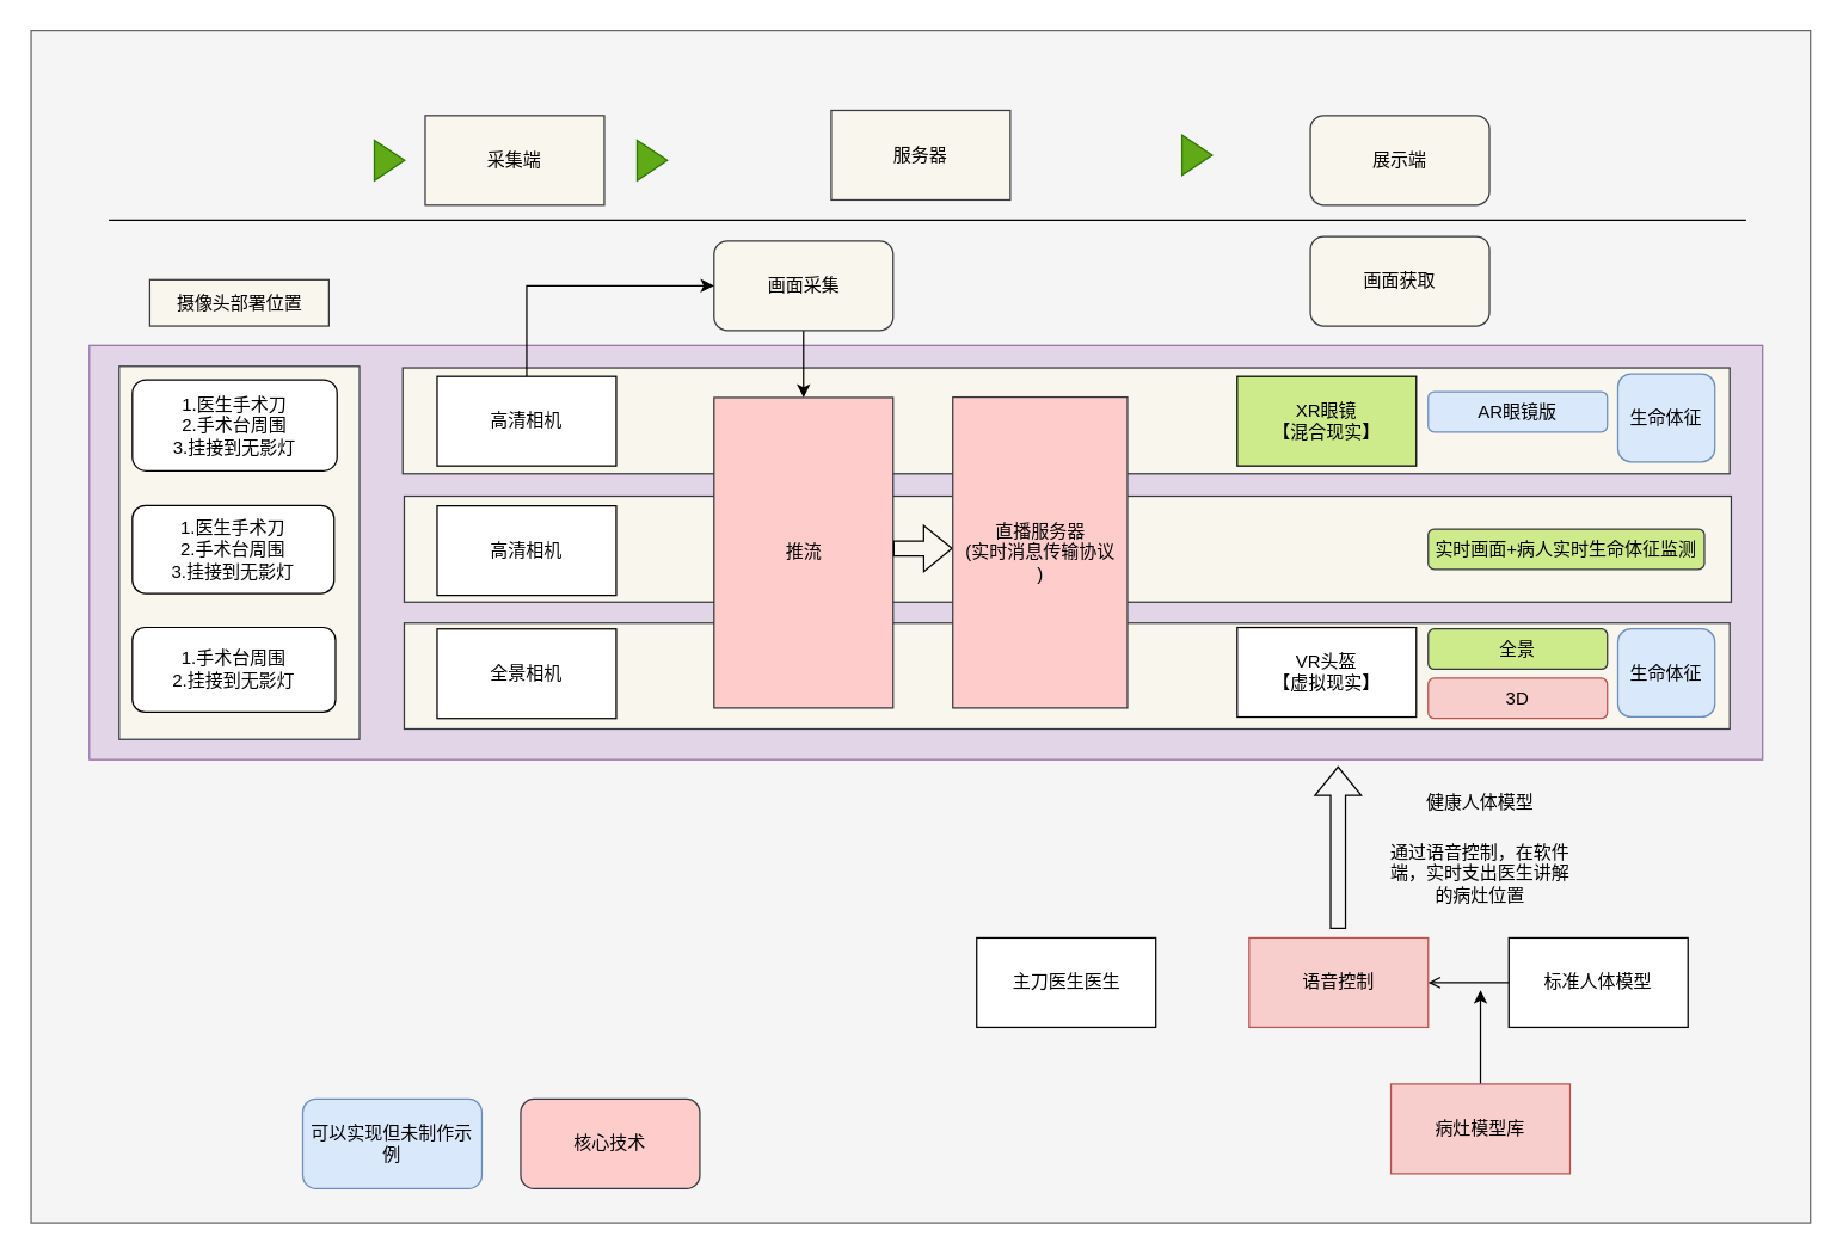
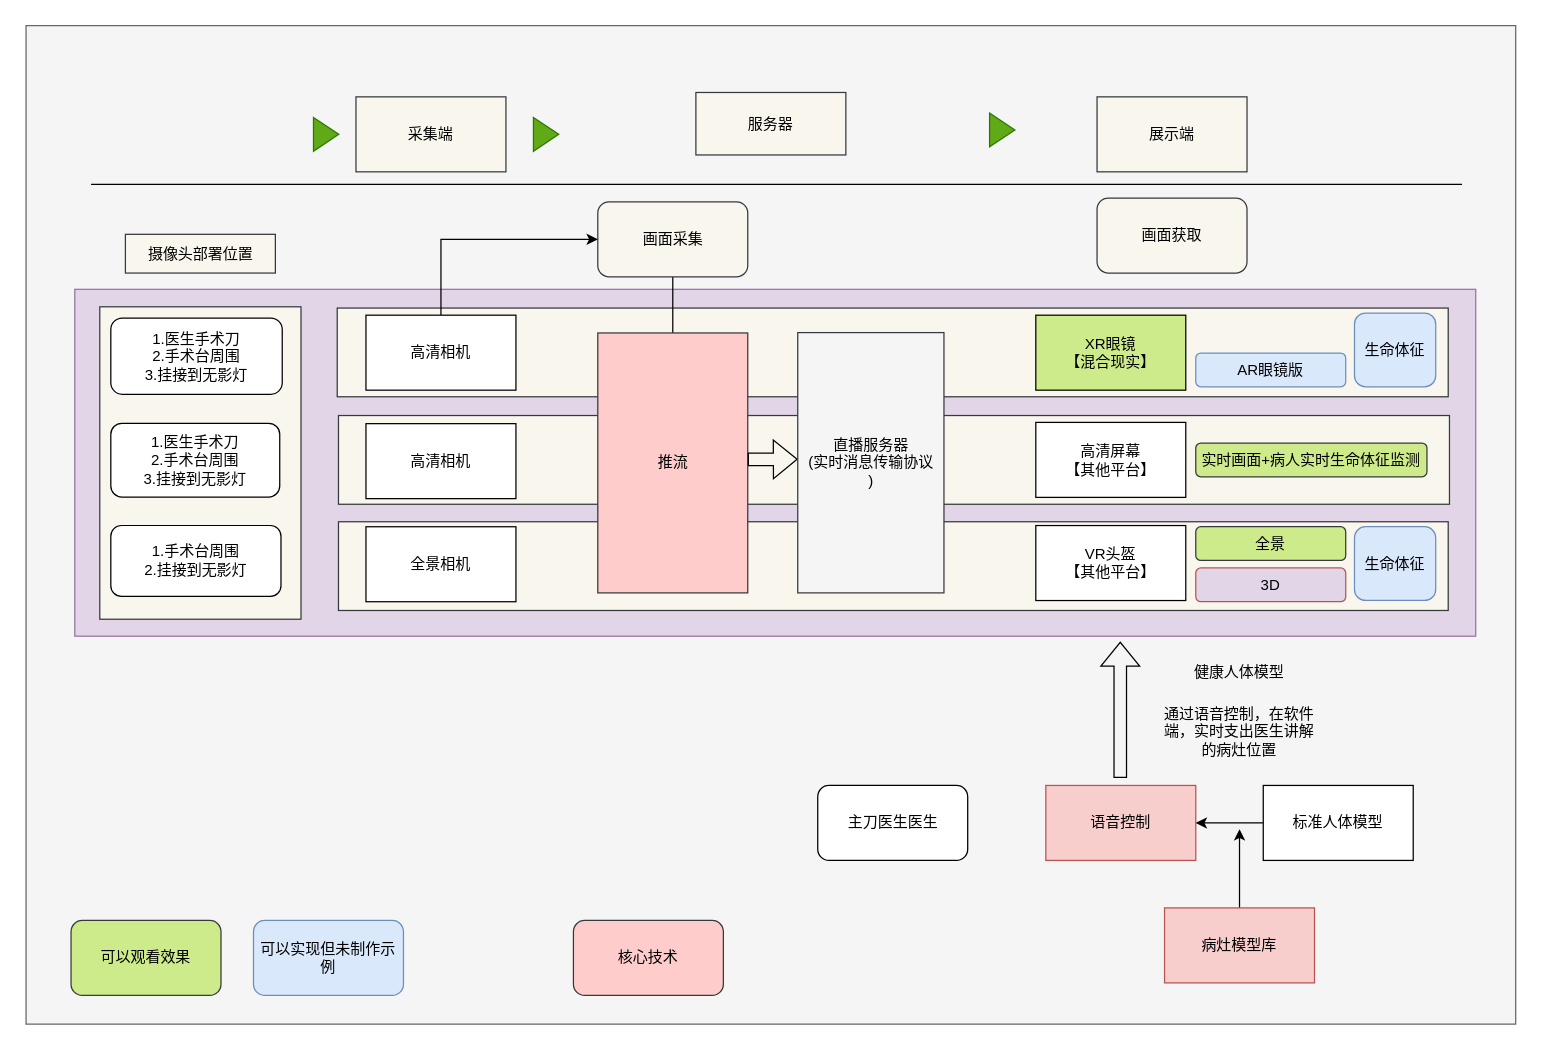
  <mxCell id="0" />
  <mxCell id="1" parent="0" />
  <mxCell id="2" value="" style="whiteSpace=wrap;html=1;fillColor=#f5f5f5;strokeColor=#666666;fontColor=#333333;movable=1;resizable=1;rotatable=1;deletable=1;editable=1;locked=0;connectable=1;" parent="1" vertex="1"><mxGeometry x="20" y="20" width="1192" height="799" as="geometry" /></mxCell>
  <mxCell id="3" value="采集端" style="rounded=0;whiteSpace=wrap;html=1;fillColor=#f9f7ed;strokeColor=#36393d;" parent="1" vertex="1"><mxGeometry x="284" y="77" width="120" height="60" as="geometry" /></mxCell>
- <mxCell id="4" value="服务器" style="rounded=0;whiteSpace=wrap;html=1;fillColor=#f9f7ed;strokeColor=#36393d;" parent="1" vertex="1"><mxGeometry x="556" y="73.5" width="120" height="60" as="geometry" /></mxCell>
- <mxCell id="5" value="展示端" style="whiteSpace=wrap;html=1;fillColor=#f9f7ed;strokeColor=#36393d;rounded=1;" parent="1" vertex="1"><mxGeometry x="877" y="77" width="120" height="60" as="geometry" /></mxCell>
+ <mxCell id="4" value="服务器" style="rounded=0;whiteSpace=wrap;html=1;fillColor=#f9f7ed;strokeColor=#36393d;" parent="1" vertex="1"><mxGeometry x="556" y="73.5" width="120" height="50" as="geometry" /></mxCell>
+ <mxCell id="5" value="展示端" style="rounded=0;whiteSpace=wrap;html=1;fillColor=#f9f7ed;strokeColor=#36393d;" parent="1" vertex="1"><mxGeometry x="877" y="77" width="120" height="60" as="geometry" /></mxCell>
  <mxCell id="6" value="摄像头部署位置" style="rounded=0;whiteSpace=wrap;html=1;fillColor=#f9f7ed;strokeColor=#36393d;" parent="1" vertex="1"><mxGeometry x="99.5" y="187" width="120" height="31" as="geometry" /></mxCell>
  <mxCell id="7" value="" style="rounded=0;whiteSpace=wrap;html=1;fillColor=#e1d5e7;strokeColor=#9673a6;movable=1;resizable=1;rotatable=1;deletable=1;editable=1;locked=0;connectable=1;" parent="1" vertex="1"><mxGeometry x="59" y="231" width="1121" height="277.57" as="geometry" /></mxCell>
  <mxCell id="8" value="" style="rounded=0;whiteSpace=wrap;html=1;movable=1;resizable=1;rotatable=1;deletable=1;editable=1;locked=0;connectable=1;container=0;fillColor=#f9f7ed;strokeColor=#36393d;" parent="1" vertex="1"><mxGeometry x="270" y="332" width="889" height="71" as="geometry" /></mxCell>
  <mxCell id="9" value="" style="rounded=0;whiteSpace=wrap;html=1;shadow=0;movable=1;resizable=1;rotatable=1;deletable=1;editable=1;locked=0;connectable=1;container=0;fillColor=#f9f7ed;strokeColor=#36393d;" parent="1" vertex="1"><mxGeometry x="269" y="246" width="889" height="71" as="geometry" /></mxCell>
  <mxCell id="10" value="" style="rounded=0;whiteSpace=wrap;html=1;movable=1;resizable=1;rotatable=1;deletable=1;editable=1;locked=0;connectable=1;container=0;fillColor=#f9f7ed;strokeColor=#36393d;" parent="1" vertex="1"><mxGeometry x="270" y="417" width="888" height="71" as="geometry" /></mxCell>
- <mxCell id="11" style="edgeStyle=orthogonalEdgeStyle;rounded=0;orthogonalLoop=1;jettySize=auto;html=1;exitX=0.5;exitY=1;exitDx=0;exitDy=0;entryX=0.5;entryY=0;entryDx=0;entryDy=0;" parent="1" source="12" target="22" edge="1"><mxGeometry relative="1" as="geometry" /></mxCell>
+ <mxCell id="11" style="edgeStyle=orthogonalEdgeStyle;rounded=0;orthogonalLoop=1;jettySize=auto;html=1;exitX=0.5;exitY=1;exitDx=0;exitDy=0;entryX=0.5;entryY=0;entryDx=0;entryDy=0;endArrow=none;" parent="1" source="12" target="22" edge="1"><mxGeometry relative="1" as="geometry" /></mxCell>
  <mxCell id="12" value="画面采集" style="rounded=1;whiteSpace=wrap;html=1;fillColor=#f9f7ed;strokeColor=#36393d;" parent="1" vertex="1"><mxGeometry x="477.5" y="161" width="120" height="60" as="geometry" /></mxCell>
  <mxCell id="13" value="画面获取" style="rounded=1;whiteSpace=wrap;html=1;fillColor=#f9f7ed;strokeColor=#36393d;" parent="1" vertex="1"><mxGeometry x="877" y="158" width="120" height="60" as="geometry" /></mxCell>
  <mxCell id="14" value="" style="endArrow=none;html=1;rounded=0;" parent="1" edge="1"><mxGeometry width="50" height="50" relative="1" as="geometry"><mxPoint x="72" y="147" as="sourcePoint" /><mxPoint x="1169" y="147" as="targetPoint" /></mxGeometry></mxCell>
  <mxCell id="15" value="" style="triangle;whiteSpace=wrap;html=1;fillColor=#60a917;fontColor=#ffffff;strokeColor=#2D7600;" parent="1" vertex="1"><mxGeometry x="426" y="93.5" width="20.25" height="27" as="geometry" /></mxCell>
  <mxCell id="16" value="" style="triangle;whiteSpace=wrap;html=1;fillColor=#60a917;fontColor=#ffffff;strokeColor=#2D7600;" parent="1" vertex="1"><mxGeometry x="791" y="90" width="20.25" height="27" as="geometry" /></mxCell>
  <mxCell id="17" value="" style="triangle;whiteSpace=wrap;html=1;fillColor=#60a917;fontColor=#ffffff;strokeColor=#2D7600;" parent="1" vertex="1"><mxGeometry x="250" y="93.5" width="20.25" height="27" as="geometry" /></mxCell>
  <mxCell id="18" value="全景相机" style="rounded=0;whiteSpace=wrap;html=1;" parent="1" vertex="1"><mxGeometry x="292" y="421" width="120" height="60" as="geometry" /></mxCell>
  <mxCell id="19" style="edgeStyle=orthogonalEdgeStyle;rounded=0;orthogonalLoop=1;jettySize=auto;html=1;exitX=0.5;exitY=0;exitDx=0;exitDy=0;entryX=0;entryY=0.5;entryDx=0;entryDy=0;" parent="1" source="20" target="12" edge="1"><mxGeometry relative="1" as="geometry" /></mxCell>
  <mxCell id="20" value="高清相机" style="rounded=0;whiteSpace=wrap;html=1;" parent="1" vertex="1"><mxGeometry x="292" y="251.71" width="120" height="60" as="geometry" /></mxCell>
  <mxCell id="21" value="高清相机" style="rounded=0;whiteSpace=wrap;html=1;" parent="1" vertex="1"><mxGeometry x="292" y="338.5" width="120" height="60" as="geometry" /></mxCell>
  <mxCell id="22" value="推流" style="rounded=0;whiteSpace=wrap;html=1;fillColor=#ffcccc;strokeColor=#36393d;container=0;" parent="1" vertex="1"><mxGeometry x="477.5" y="265.93" width="120" height="208" as="geometry"><mxRectangle x="720" y="314.29" width="59" height="26" as="alternateBounds" /></mxGeometry></mxCell>
  <mxCell id="23" value="" style="shape=flexArrow;endArrow=classic;html=1;rounded=0;exitX=1;exitY=0.5;exitDx=0;exitDy=0;entryX=0;entryY=0.5;entryDx=0;entryDy=0;" parent="1" edge="1"><mxGeometry width="50" height="50" relative="1" as="geometry"><mxPoint x="597.5" y="367.15" as="sourcePoint" /><mxPoint x="637.5" y="367.005" as="targetPoint" /></mxGeometry></mxCell>
  <mxCell id="24" value="全景" style="rounded=1;whiteSpace=wrap;html=1;fillColor=#cdeb8b;strokeColor=#36393d;" parent="1" vertex="1"><mxGeometry x="956" y="421" width="120" height="27" as="geometry" /></mxCell>
- <mxCell id="25" value="3D" style="rounded=1;whiteSpace=wrap;html=1;fillColor=#f8cecc;strokeColor=#b85450;" parent="1" vertex="1"><mxGeometry x="956" y="454" width="120" height="27" as="geometry" /></mxCell>
- <mxCell id="26" value="AR眼镜版" style="rounded=1;whiteSpace=wrap;html=1;fillColor=#dae8fc;strokeColor=#6c8ebf;" parent="1" vertex="1"><mxGeometry x="956" y="262" width="120" height="27" as="geometry" /></mxCell>
+ <mxCell id="25" value="3D" style="rounded=1;whiteSpace=wrap;html=1;fillColor=#e1d5e7;strokeColor=#b85450;" parent="1" vertex="1"><mxGeometry x="956" y="454" width="120" height="27" as="geometry" /></mxCell>
+ <mxCell id="26" value="AR眼镜版" style="rounded=1;whiteSpace=wrap;html=1;fillColor=#dae8fc;strokeColor=#6c8ebf;" parent="1" vertex="1"><mxGeometry x="956" y="282" width="120" height="27" as="geometry" /></mxCell>
+ <mxCell id="27" value="可以观看效果" style="rounded=1;whiteSpace=wrap;html=1;fillColor=#cdeb8b;strokeColor=#36393d;" parent="1" vertex="1"><mxGeometry x="56" y="736" width="120" height="60" as="geometry" /></mxCell>
  <mxCell id="28" value="可以实现但未制作示例" style="rounded=1;whiteSpace=wrap;html=1;fillColor=#dae8fc;strokeColor=#6c8ebf;" parent="1" vertex="1"><mxGeometry x="202" y="736" width="120" height="60" as="geometry" /></mxCell>
- <mxCell id="29" value="核心技术" style="rounded=1;whiteSpace=wrap;html=1;fillColor=#ffcccc;strokeColor=#36393d;" parent="1" vertex="1"><mxGeometry x="348" y="736" width="120" height="60" as="geometry" /></mxCell>
+ <mxCell id="29" value="核心技术" style="rounded=1;whiteSpace=wrap;html=1;fillColor=#ffcccc;strokeColor=#36393d;" parent="1" vertex="1"><mxGeometry x="458" y="736" width="120" height="60" as="geometry" /></mxCell>
  <mxCell id="30" value="XR眼镜&lt;br&gt;【混合现实】" style="rounded=0;whiteSpace=wrap;html=1;fillColor=#cdeb8b;" parent="1" vertex="1"><mxGeometry x="828" y="251.71" width="120" height="60" as="geometry" /></mxCell>
- <mxCell id="31" value="VR头盔&lt;br&gt;【虚拟现实】" style="rounded=0;whiteSpace=wrap;html=1;" parent="1" vertex="1"><mxGeometry x="828" y="420.04" width="120" height="60" as="geometry" /></mxCell>
+ <mxCell id="31" value="VR头盔&lt;br&gt;【其他平台】" style="rounded=0;whiteSpace=wrap;html=1;" parent="1" vertex="1"><mxGeometry x="828" y="420.04" width="120" height="60" as="geometry" /></mxCell>
  <mxCell id="32" value="" style="group;fillColor=#f9f7ed;strokeColor=#36393d;shadow=0;rounded=0;glass=0;" parent="1" vertex="1" connectable="0"><mxGeometry x="79" y="245" width="161" height="250" as="geometry" /></mxCell>
  <mxCell id="33" value="1.手术台周围&lt;br&gt;2.挂接到无影灯" style="rounded=1;whiteSpace=wrap;html=1;imageAspect=1;shadow=0;glass=0;" parent="32" vertex="1"><mxGeometry x="8.83" y="175" width="136.17" height="56.7" as="geometry" /></mxCell>
  <mxCell id="34" value="1.医生手术刀&lt;br&gt;2.手术台周围&lt;br&gt;3.挂接到无影灯" style="rounded=1;whiteSpace=wrap;html=1;shadow=0;" parent="32" vertex="1"><mxGeometry x="8.83" y="9" width="137.17" height="61" as="geometry" /></mxCell>
  <mxCell id="35" value="1.医生手术刀&lt;br&gt;2.手术台周围&lt;br&gt;3.挂接到无影灯" style="rounded=1;whiteSpace=wrap;html=1;shadow=0;" parent="32" vertex="1"><mxGeometry x="8.83" y="93.21" width="135.17" height="59" as="geometry" /></mxCell>
- <mxCell id="36" value="直播服务器&lt;br&gt;(实时消息传输协议&lt;br&gt;)" style="rounded=0;whiteSpace=wrap;html=1;fillColor=#ffcccc;strokeColor=#36393d;align=center;" parent="1" vertex="1"><mxGeometry x="637.5" y="265.64" width="117" height="208.29" as="geometry" /></mxCell>
+ <mxCell id="36" value="直播服务器&lt;br&gt;(实时消息传输协议&lt;br&gt;)" style="rounded=0;whiteSpace=wrap;html=1;fillColor=#f5f5f5;strokeColor=#36393d;align=center;" parent="1" vertex="1"><mxGeometry x="637.5" y="265.64" width="117" height="208.29" as="geometry" /></mxCell>
+ <mxCell id="37" value="高清屏幕&lt;br&gt;【其他平台】" style="rounded=0;whiteSpace=wrap;html=1;" parent="1" vertex="1"><mxGeometry x="828" y="337.5" width="120" height="60" as="geometry" /></mxCell>
  <mxCell id="38" value="实时画面+病人实时生命体征监测" style="rounded=1;whiteSpace=wrap;html=1;fillColor=#cdeb8b;strokeColor=#36393d;movable=1;resizable=1;rotatable=1;deletable=1;editable=1;locked=0;connectable=1;" parent="1" vertex="1"><mxGeometry x="956" y="354" width="185" height="27" as="geometry" /></mxCell>
  <mxCell id="39" value="生命体征" style="rounded=1;whiteSpace=wrap;html=1;fillColor=#dae8fc;strokeColor=#6c8ebf;" parent="1" vertex="1"><mxGeometry x="1083" y="421" width="65" height="59" as="geometry" /></mxCell>
  <mxCell id="40" value="语音控制" style="rounded=0;whiteSpace=wrap;html=1;fillColor=#f8cecc;strokeColor=#b85450;" parent="1" vertex="1"><mxGeometry x="836" y="628" width="120" height="60" as="geometry" /></mxCell>
- <mxCell id="41" value="主刀医生医生" style="rounded=0;whiteSpace=wrap;html=1;" parent="1" vertex="1"><mxGeometry x="653.5" y="628" width="120" height="60" as="geometry" /></mxCell>
+ <mxCell id="41" value="主刀医生医生" style="whiteSpace=wrap;html=1;rounded=1;" parent="1" vertex="1"><mxGeometry x="653.5" y="628" width="120" height="60" as="geometry" /></mxCell>
  <mxCell id="42" value="" style="shape=flexArrow;endArrow=classic;html=1;rounded=0;" parent="1" edge="1"><mxGeometry width="50" height="50" relative="1" as="geometry"><mxPoint x="895.58" y="622" as="sourcePoint" /><mxPoint x="895.58" y="513" as="targetPoint" /></mxGeometry></mxCell>
  <mxCell id="43" value="健康人体模型" style="text;html=1;strokeColor=none;fillColor=none;align=center;verticalAlign=middle;whiteSpace=wrap;rounded=0;" parent="1" vertex="1"><mxGeometry x="927" y="520" width="128" height="36" as="geometry" /></mxCell>
  <mxCell id="44" value="通过语音控制，在软件端，实时支出医生讲解的病灶位置" style="text;html=1;strokeColor=none;fillColor=none;align=center;verticalAlign=middle;whiteSpace=wrap;rounded=0;" parent="1" vertex="1"><mxGeometry x="927" y="567" width="128" height="36" as="geometry" /></mxCell>
- <mxCell id="45" style="edgeStyle=orthogonalEdgeStyle;rounded=0;orthogonalLoop=1;jettySize=auto;html=1;endArrow=open;" edge="1" parent="1" source="46" target="40"><mxGeometry relative="1" as="geometry" /></mxCell>
+ <mxCell id="45" style="edgeStyle=orthogonalEdgeStyle;rounded=0;orthogonalLoop=1;jettySize=auto;html=1;" edge="1" parent="1" source="46" target="40"><mxGeometry relative="1" as="geometry" /></mxCell>
  <mxCell id="46" value="标准人体模型" style="rounded=0;whiteSpace=wrap;html=1;" vertex="1" parent="1"><mxGeometry x="1010" y="628" width="120" height="60" as="geometry" /></mxCell>
  <mxCell id="47" style="edgeStyle=orthogonalEdgeStyle;rounded=0;orthogonalLoop=1;jettySize=auto;html=1;exitX=0.5;exitY=0;exitDx=0;exitDy=0;" edge="1" parent="1" source="48"><mxGeometry relative="1" as="geometry"><mxPoint x="991" y="663" as="targetPoint" /></mxGeometry></mxCell>
  <mxCell id="48" value="病灶模型库" style="rounded=0;whiteSpace=wrap;html=1;fillColor=#f8cecc;strokeColor=#b85450;" vertex="1" parent="1"><mxGeometry x="931" y="726" width="120" height="60" as="geometry" /></mxCell>
  <mxCell id="49" value="生命体征" style="rounded=1;whiteSpace=wrap;html=1;fillColor=#dae8fc;strokeColor=#6c8ebf;" vertex="1" parent="1"><mxGeometry x="1083" y="250" width="65" height="59" as="geometry" /></mxCell>
